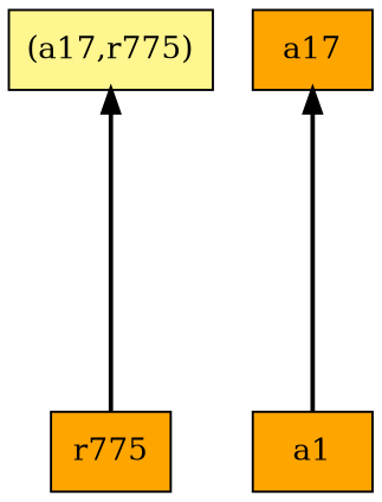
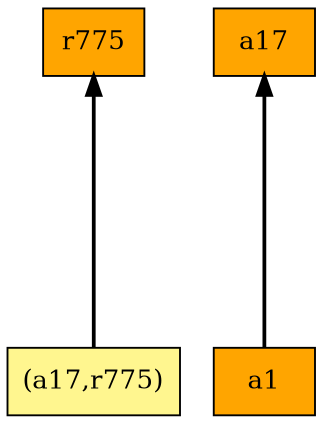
  digraph {
    rankdir=BT
    ranksep=2.0
    node [fillcolor=orange shape=record style=filled]
    edge [style=bold]
    n1 [label="{r775}"]
    n2 [label="{a1}"]
    n3 [label="{a17}"]
    n4 [fillcolor=khaki1 label="{(a17,r775)}"]
    n2 -> n3
-   n1 -> n4
+   n4 -> n1
  }
